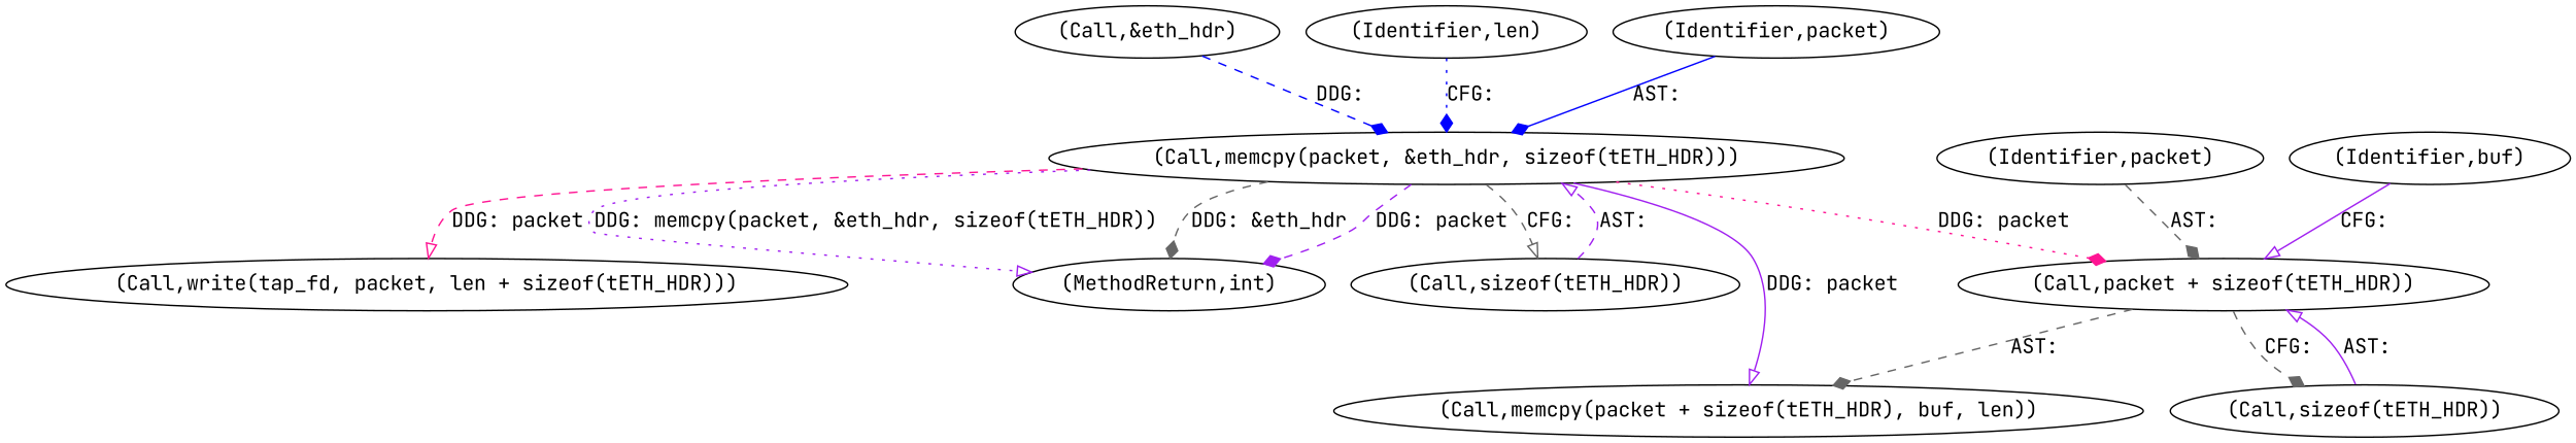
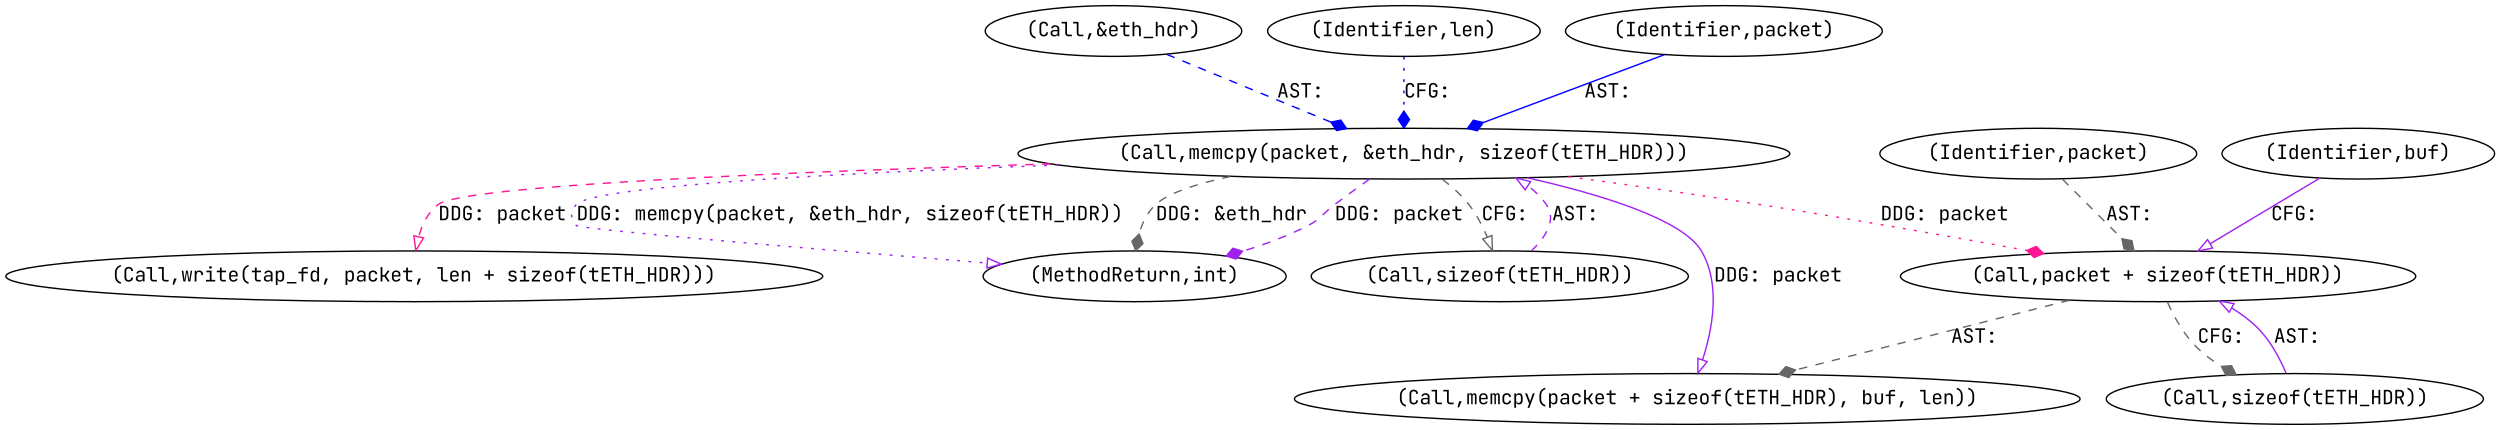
  digraph {
    fontname="JetBrains Mono"
    node [fontname="JetBrains Mono"]
    edge [arrowhead=diamond color=purple fontname="JetBrains Mono" style=dashed]
    n1 [label="(Call,packet + sizeof(tETH_HDR))"]
    n2 [label="(Call,memcpy(packet + sizeof(tETH_HDR), buf, len))"]
    n3 [label="(Call,sizeof(tETH_HDR))"]
    n4 [label="(Call,memcpy(packet, &eth_hdr, sizeof(tETH_HDR)))"]
    n5 [label="(Call,write(tap_fd, packet, len + sizeof(tETH_HDR)))"]
    n6 [label="(MethodReturn,int)"]
    n7 [label="(Call,sizeof(tETH_HDR))"]
    n8 [label="(Identifier,packet)"]
    n9 [label="(Call,&eth_hdr)"]
    n10 [label="(Identifier,len)"]
    n11 [label="(Identifier,buf)"]
    n12 [label="(Identifier,packet)"]
    n1 -> n2 [color=gray40 label="AST: "]
    n1 -> n3 [color=gray40 label="CFG: "]
    n3 -> n1 [arrowhead=onormal label="AST: " style=solid]
    n4 -> n1 [color=deeppink label="DDG: packet" style=dotted]
    n4 -> n2 [arrowhead=onormal label="DDG: packet" style=solid]
    n4 -> n5 [arrowhead=onormal color=deeppink label="DDG: packet"]
    n4 -> n6 [arrowhead=onormal label="DDG: memcpy(packet, &eth_hdr, sizeof(tETH_HDR))" style=dotted]
    n4 -> n6 [color=gray40 label="DDG: &eth_hdr"]
    n4 -> n6 [label="DDG: packet"]
    n4 -> n7 [arrowhead=onormal color=gray40 label="CFG: "]
    n7 -> n4 [arrowhead=onormal label="AST: "]
    n8 -> n1 [color=gray40 label="AST: "]
-   n9 -> n4 [color=blue label="DDG: "]
+   n9 -> n4 [color=blue label="AST: "]
    n10 -> n4 [color=blue label="CFG: " style=dotted]
    n11 -> n1 [arrowhead=onormal label="CFG: " style=solid]
    n12 -> n4 [color=blue label="AST: " style=solid]
  }
